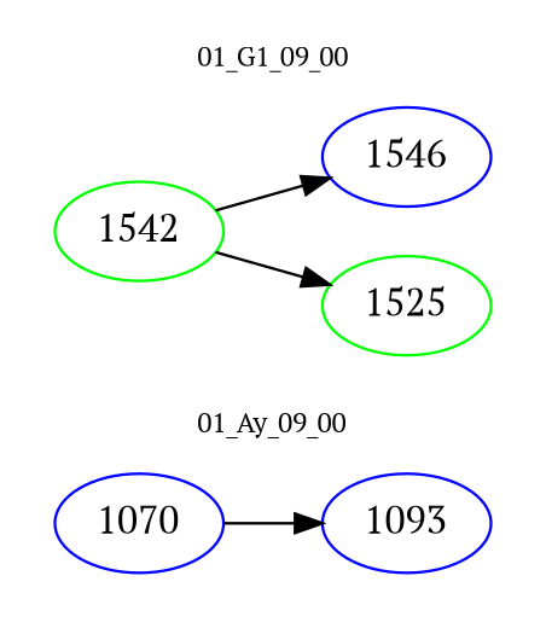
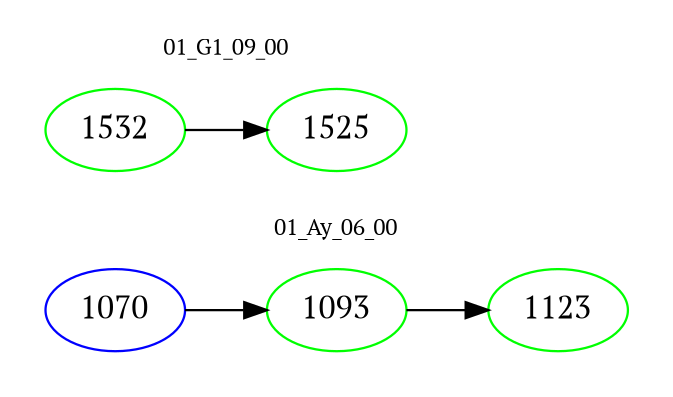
  digraph {
    fontname="PT Serif"
    rankdir=LR
    node [color=green fontname="PT Serif"]
    edge [color=black fontname="PT Serif"]
-   n1 [color=blue label=1093]
+   n1 [label=1093]
    n2 [color=blue label=1070]
-   n4 [label=1542]
+   n3 [label=1123]
+   n4 [label=1532]
    n5 [label=1525]
-   n6 [color=blue label=1546]
    subgraph cluster_1 {
      color=white
      fontsize=10
-     label="01_Ay_09_00"
+     label="01_Ay_06_00"
      n1
      n2
+     n3
    }
    subgraph cluster_2 {
      color=white
      fontsize=10
      label="01_G1_09_00"
      n4
      n5
-     n6
    }
+   n1 -> n3
    n2 -> n1
    n4 -> n5
-   n4 -> n6
  }
